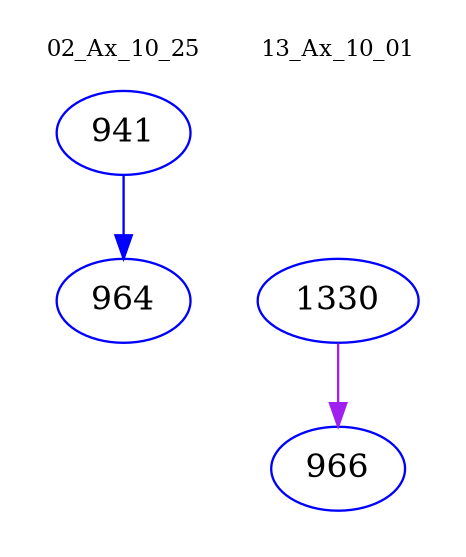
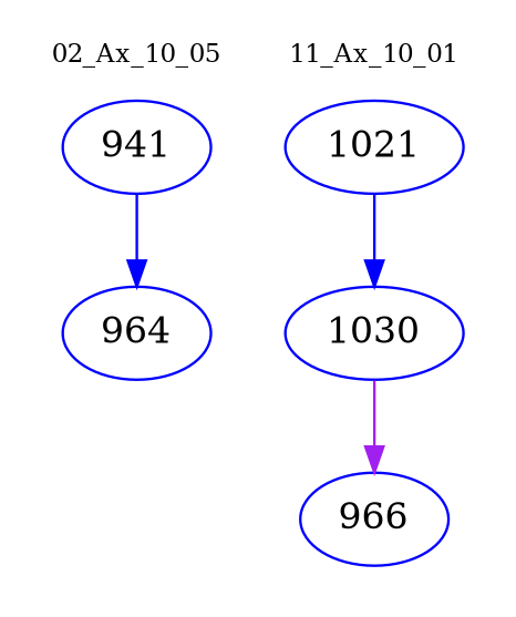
  digraph {
    node [color=blue]
    edge [color=blue]
    n1 [label=941]
    n2 [label=964]
+   n3 [label=1021]
    n4 [label=966]
-   n5 [label=1330]
+   n5 [label=1030]
    subgraph cluster_1 {
      color=white
      fontsize=10
-     label="02_Ax_10_25"
+     label="02_Ax_10_05"
      n1
      n2
    }
    subgraph cluster_2 {
      color=white
      fontsize=10
-     label="13_Ax_10_01"
+     label="11_Ax_10_01"
+     n3
      n4
      n5
    }
    n1 -> n2
+   n3 -> n5
    n5 -> n4 [color=purple]
  }
